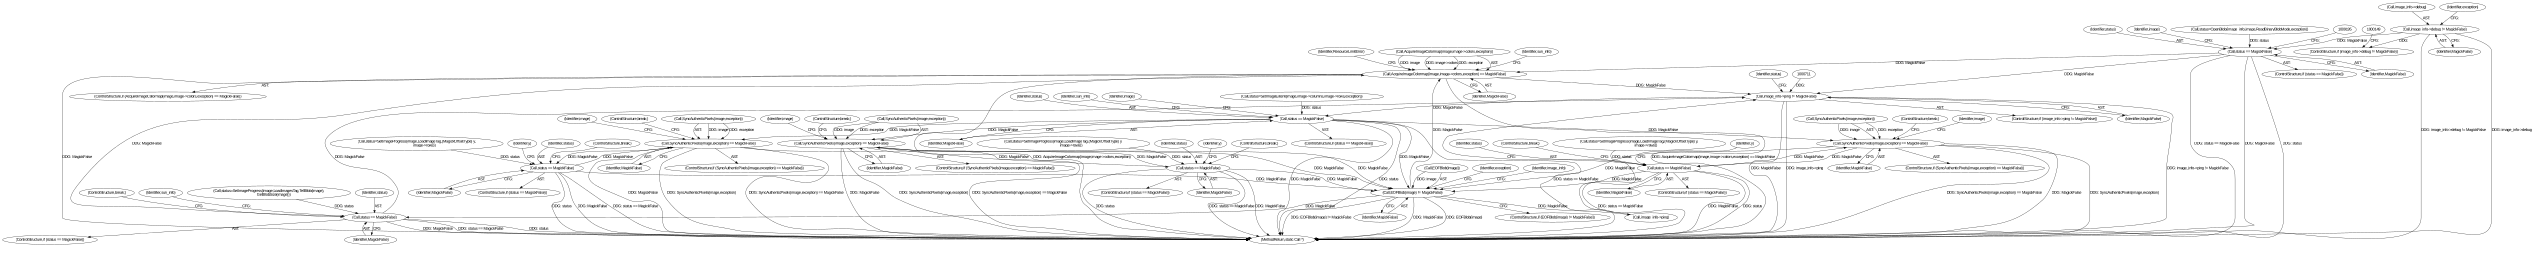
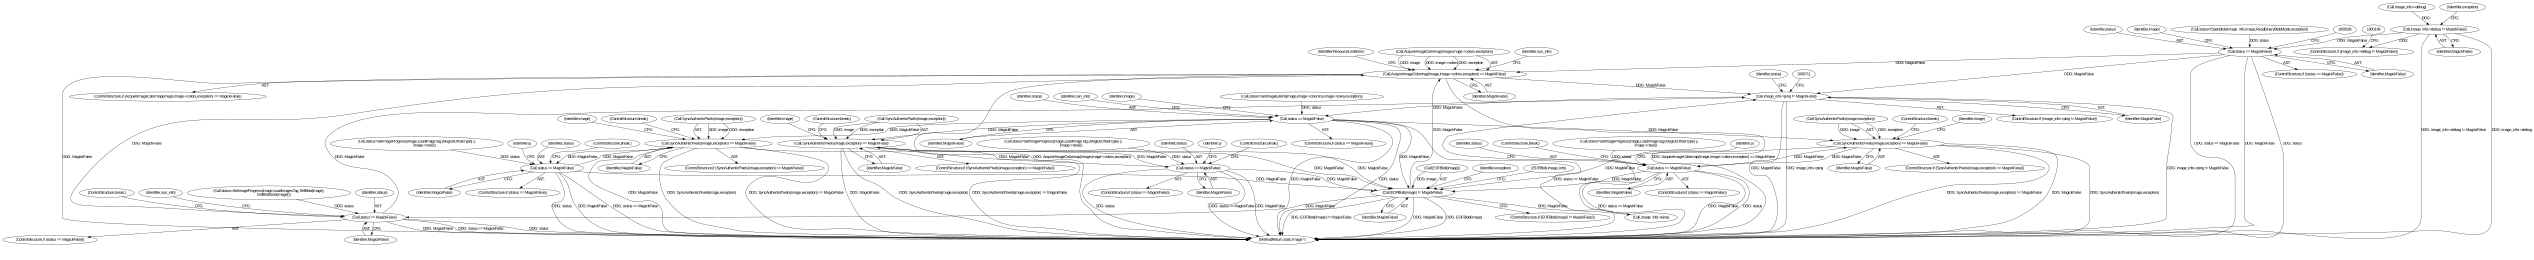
  digraph {
    fontname="Liberation Sans"
    node [fontname="Liberation Sans"]
    edge [fontname="Liberation Sans"]
    n1 [label="(Call,image_info->debug != MagickFalse)"]
    n2 [label="(Call,status == MagickFalse)"]
    n3 [label="(ControlStructure,if (image_info->debug != MagickFalse))"]
    n4 [label="(Identifier,MagickFalse)"]
-   n5 [label="(MethodReturn,static Call *)"]
+   n5 [label="(MethodReturn,static Image *)"]
    n6 [label="(Call,AcquireImageColormap(image,image->colors,exception) == MagickFalse)"]
    n7 [label="(Call,image_info->ping != MagickFalse)"]
    n8 [label="(ControlStructure,if (status == MagickFalse))"]
    n9 [label="(Identifier,MagickFalse)"]
    n10 [label="(Identifier,MagickFalse)"]
    n11 [label="(ControlStructure,if (AcquireImageColormap(image,image->colors,exception) == MagickFalse))"]
    n12 [label="(Call,status == MagickFalse)"]
    n13 [label="(Identifier,MagickFalse)"]
    n14 [label="(ControlStructure,if (image_info->ping != MagickFalse))"]
    n15 [label="(Call,SyncAuthenticPixels(image,exception) == MagickFalse)"]
    n16 [label="(Call,EOFBlob(image) != MagickFalse)"]
    n17 [label="(Call,SyncAuthenticPixels(image,exception) == MagickFalse)"]
    n18 [label="(Call,SyncAuthenticPixels(image,exception) == MagickFalse)"]
    n19 [label="(Identifier,MagickFalse)"]
    n20 [label="(ControlStructure,if (status == MagickFalse))"]
    n21 [label="(Call,status == MagickFalse)"]
    n22 [label="(ControlStructure,if (SyncAuthenticPixels(image,exception) == MagickFalse))"]
    n23 [label="(Identifier,MagickFalse)"]
    n24 [label="(Call,status == MagickFalse)"]
    n25 [label="(ControlStructure,if (EOFBlob(image) != MagickFalse))"]
    n26 [label="(Identifier,MagickFalse)"]
    n27 [label="(Call,image_info->ping)"]
    n28 [label="(Call,status == MagickFalse)"]
    n29 [label="(ControlStructure,if (SyncAuthenticPixels(image,exception) == MagickFalse))"]
    n30 [label="(Identifier,MagickFalse)"]
    n31 [label="(Call,status == MagickFalse)"]
    n32 [label="(Identifier,MagickFalse)"]
    n33 [label="(ControlStructure,if (SyncAuthenticPixels(image,exception) == MagickFalse))"]
    n34 [label="(Identifier,MagickFalse)"]
    n35 [label="(ControlStructure,if (status == MagickFalse))"]
    n36 [label="(Identifier,MagickFalse)"]
    n37 [label="(ControlStructure,if (status == MagickFalse))"]
    n38 [label="(Identifier,MagickFalse)"]
    n39 [label="(ControlStructure,if (status == MagickFalse))"]
    n40 [label="(ControlStructure,if (status == MagickFalse))"]
    n41 [label="(Identifier,MagickFalse)"]
    n42 [label="(Identifier,ResourceLimitError)"]
    n43 [label="(ControlStructure,break;)"]
    n44 [label="(ControlStructure,break;)"]
    n45 [label="(Call,AcquireImageColormap(image,image->colors,exception))"]
    n46 [label="(Identifier,y)"]
    n47 [label="(ControlStructure,break;)"]
    n48 [label="(Call,status=SetImageProgress(image,LoadImagesTag,TellBlob(image),\n          GetBlobSize(image)))"]
    n49 [label="(Identifier,status)"]
    n50 [label="(ControlStructure,break;)"]
    n51 [label="(Call,SyncAuthenticPixels(image,exception))"]
    n52 [label="(ControlStructure,break;)"]
    n53 [label="(Identifier,status)"]
    n54 [label="(Call,status=SetImageExtent(image,image->columns,image->rows,exception))"]
    n55 [label="(ControlStructure,break;)"]
    n56 [label="(Identifier,status)"]
    n57 [label="(Call,status=SetImageProgress(image,LoadImageTag,(MagickOffsetType) y,\n                image->rows))"]
    n58 [label="(Call,SyncAuthenticPixels(image,exception))"]
    n59 [label="(Identifier,image)"]
    n60 [label="(ControlStructure,break;)"]
    n61 [label="(Call,status=SetImageProgress(image,LoadImageTag,(MagickOffsetType) y,\n              image->rows))"]
    n62 [label="(Identifier,sun_info)"]
    n63 [label="(Identifier,exception)"]
    n64 [label="(Identifier,image)"]
-   n65 [label="(Identifier,image_info)"]
+   n65 [label="(EOFBlob,image_info)"]
    n66 [label="(Call,status=SetImageProgress(image,LoadImageTag,(MagickOffsetType) y,\n                image->rows))"]
    n67 [label="(Identifier,status)"]
    n68 [label="(Identifier,image)"]
    n69 [label="(Identifier,status)"]
    n70 [label="(Identifier,sun_info)"]
    n71 [label="(Identifier,image)"]
    n72 [label="(Call,image_info->debug)"]
    n73 [label="(Identifier,y)"]
    n74 [label="(Identifier,status)"]
    n75 [label="(Call,SyncAuthenticPixels(image,exception))"]
    n76 [label="(Call,status=OpenBlob(image_info,image,ReadBinaryBlobMode,exception))"]
    n77 [label="(Identifier,status)"]
    n78 [label="(Identifier,sun_info)"]
    n79 [label="(Identifier,image)"]
    n80 [label="(Call,EOFBlob(image))"]
    n81 [label="(Identifier,y)"]
    n82 [label="(Identifier,exception)"]
    1000149
    n84 [label=1009195]
    1000711
    n1 -> n2 [label="DDG: MagickFalse"]
    n1 -> n3 [label="DDG: "]
    n1 -> n4 [label="CFG: "]
    n1 -> n5 [label="DDG: image_info->debug"]
    n1 -> n5 [label="DDG: image_info->debug != MagickFalse"]
    n2 -> n5 [label="DDG: status == MagickFalse"]
    n2 -> n5 [label="DDG: MagickFalse"]
    n2 -> n5 [label="DDG: status"]
    n2 -> n6 [label="DDG: MagickFalse"]
    n2 -> n7 [label="DDG: MagickFalse"]
    n2 -> n8 [label="AST: "]
    n2 -> n9 [label="CFG: "]
    n4 -> n1 [label="AST: "]
    n6 -> n5 [label="DDG: AcquireImageColormap(image,image->colors,exception) == MagickFalse"]
    n6 -> n5 [label="DDG: MagickFalse"]
    n6 -> n5 [label="DDG: AcquireImageColormap(image,image->colors,exception)"]
    n6 -> n7 [label="DDG: MagickFalse"]
    n6 -> n10 [label="CFG: "]
    n6 -> n11 [label="AST: "]
    n7 -> n5 [label="DDG: MagickFalse"]
    n7 -> n5 [label="DDG: image_info->ping"]
    n7 -> n5 [label="DDG: image_info->ping != MagickFalse"]
    n7 -> n12 [label="DDG: MagickFalse"]
    n7 -> n13 [label="CFG: "]
    n7 -> n14 [label="AST: "]
    n9 -> n2 [label="AST: "]
    n10 -> n6 [label="AST: "]
    n12 -> n5 [label="DDG: status"]
    n12 -> n5 [label="DDG: status == MagickFalse"]
    n12 -> n5 [label="DDG: MagickFalse"]
    n12 -> n15 [label="DDG: MagickFalse"]
    n12 -> n16 [label="DDG: MagickFalse"]
    n12 -> n17 [label="DDG: MagickFalse"]
    n12 -> n18 [label="DDG: MagickFalse"]
    n12 -> n19 [label="CFG: "]
    n12 -> n20 [label="AST: "]
    n13 -> n7 [label="AST: "]
    n15 -> n5 [label="DDG: MagickFalse"]
    n15 -> n5 [label="DDG: SyncAuthenticPixels(image,exception)"]
    n15 -> n5 [label="DDG: SyncAuthenticPixels(image,exception) == MagickFalse"]
    n15 -> n16 [label="DDG: MagickFalse"]
    n15 -> n21 [label="DDG: MagickFalse"]
    n15 -> n22 [label="AST: "]
    n15 -> n23 [label="CFG: "]
    n16 -> n5 [label="DDG: EOFBlob(image) != MagickFalse"]
    n16 -> n5 [label="DDG: MagickFalse"]
    n16 -> n5 [label="DDG: EOFBlob(image)"]
    n16 -> n6 [label="DDG: MagickFalse"]
    n16 -> n24 [label="DDG: MagickFalse"]
    n16 -> n25 [label="CFG: "]
    n16 -> n26 [label="CFG: "]
    n16 -> n27 [label="DDG: MagickFalse"]
    n17 -> n5 [label="DDG: MagickFalse"]
    n17 -> n5 [label="DDG: SyncAuthenticPixels(image,exception)"]
    n17 -> n5 [label="DDG: SyncAuthenticPixels(image,exception) == MagickFalse"]
    n17 -> n16 [label="DDG: MagickFalse"]
    n17 -> n28 [label="DDG: MagickFalse"]
    n17 -> n29 [label="AST: "]
    n17 -> n30 [label="CFG: "]
    n18 -> n5 [label="DDG: SyncAuthenticPixels(image,exception) == MagickFalse"]
    n18 -> n5 [label="DDG: MagickFalse"]
    n18 -> n5 [label="DDG: SyncAuthenticPixels(image,exception)"]
    n18 -> n16 [label="DDG: MagickFalse"]
    n18 -> n31 [label="DDG: MagickFalse"]
    n18 -> n32 [label="CFG: "]
    n18 -> n33 [label="AST: "]
    n19 -> n12 [label="AST: "]
    n21 -> n5 [label="DDG: MagickFalse"]
    n21 -> n5 [label="DDG: status"]
    n21 -> n5 [label="DDG: status == MagickFalse"]
    n21 -> n15 [label="DDG: MagickFalse"]
    n21 -> n16 [label="DDG: MagickFalse"]
    n21 -> n34 [label="CFG: "]
    n21 -> n35 [label="AST: "]
    n23 -> n15 [label="AST: "]
    n24 -> n5 [label="DDG: status"]
    n24 -> n5 [label="DDG: MagickFalse"]
    n24 -> n5 [label="DDG: status == MagickFalse"]
    n24 -> n6 [label="DDG: MagickFalse"]
    n24 -> n7 [label="DDG: MagickFalse"]
    n24 -> n36 [label="CFG: "]
    n24 -> n37 [label="AST: "]
    n26 -> n16 [label="AST: "]
    n27 -> n7 [label="CFG: "]
    n28 -> n5 [label="DDG: status"]
    n28 -> n5 [label="DDG: MagickFalse"]
    n28 -> n5 [label="DDG: status == MagickFalse"]
    n28 -> n16 [label="DDG: MagickFalse"]
    n28 -> n17 [label="DDG: MagickFalse"]
    n28 -> n38 [label="CFG: "]
    n28 -> n39 [label="AST: "]
    n30 -> n17 [label="AST: "]
    n31 -> n5 [label="DDG: MagickFalse"]
    n31 -> n5 [label="DDG: status"]
    n31 -> n5 [label="DDG: status == MagickFalse"]
    n31 -> n16 [label="DDG: MagickFalse"]
    n31 -> n18 [label="DDG: MagickFalse"]
    n31 -> n40 [label="AST: "]
    n31 -> n41 [label="CFG: "]
    n32 -> n18 [label="AST: "]
    n34 -> n21 [label="AST: "]
    n36 -> n24 [label="AST: "]
    n38 -> n28 [label="AST: "]
    n41 -> n31 [label="AST: "]
    n42 -> n6 [label="CFG: "]
    n43 -> n31 [label="CFG: "]
    n44 -> n21 [label="CFG: "]
    n45 -> n6 [label="AST: "]
    n45 -> n6 [label="DDG: image"]
    n45 -> n6 [label="DDG: image->colors"]
    n45 -> n6 [label="DDG: exception"]
    n46 -> n28 [label="CFG: "]
    n47 -> n24 [label="CFG: "]
    n48 -> n24 [label="DDG: status"]
    n49 -> n28 [label="AST: "]
    n50 -> n28 [label="CFG: "]
    n51 -> n15 [label="AST: "]
    n51 -> n15 [label="DDG: image"]
    n51 -> n15 [label="DDG: exception"]
    n52 -> n15 [label="CFG: "]
    n53 -> n2 [label="AST: "]
    n54 -> n12 [label="DDG: status"]
    n55 -> n18 [label="CFG: "]
    n56 -> n12 [label="AST: "]
    n57 -> n31 [label="DDG: status"]
    n58 -> n18 [label="AST: "]
    n58 -> n18 [label="DDG: image"]
    n58 -> n18 [label="DDG: exception"]
    n59 -> n17 [label="CFG: "]
    n60 -> n17 [label="CFG: "]
    n61 -> n21 [label="DDG: status"]
    n62 -> n12 [label="CFG: "]
    n63 -> n16 [label="CFG: "]
    n64 -> n18 [label="CFG: "]
    n65 -> n16 [label="CFG: "]
    n66 -> n28 [label="DDG: status"]
    n67 -> n7 [label="CFG: "]
    n68 -> n2 [label="CFG: "]
    n69 -> n21 [label="AST: "]
    n70 -> n6 [label="CFG: "]
    n71 -> n15 [label="CFG: "]
-   n72 -> n1 [label="AST: "]
+   n72 -> n1 [label="DDG: "]
    n73 -> n21 [label="CFG: "]
    n74 -> n31 [label="AST: "]
    n75 -> n17 [label="AST: "]
    n75 -> n17 [label="DDG: image"]
    n75 -> n17 [label="DDG: exception"]
    n76 -> n2 [label="DDG: status"]
    n77 -> n24 [label="AST: "]
    n78 -> n24 [label="CFG: "]
    n79 -> n12 [label="CFG: "]
    n80 -> n16 [label="AST: "]
    n80 -> n16 [label="DDG: image"]
    n81 -> n31 [label="CFG: "]
    n82 -> n1 [label="CFG: "]
    1000149 -> n3 [label="CFG: "]
    n84 -> n2 [label="CFG: "]
-   1000711 -> n7 [label="DDG: "]
+   1000711 -> n7 [label="CFG: "]
  }
